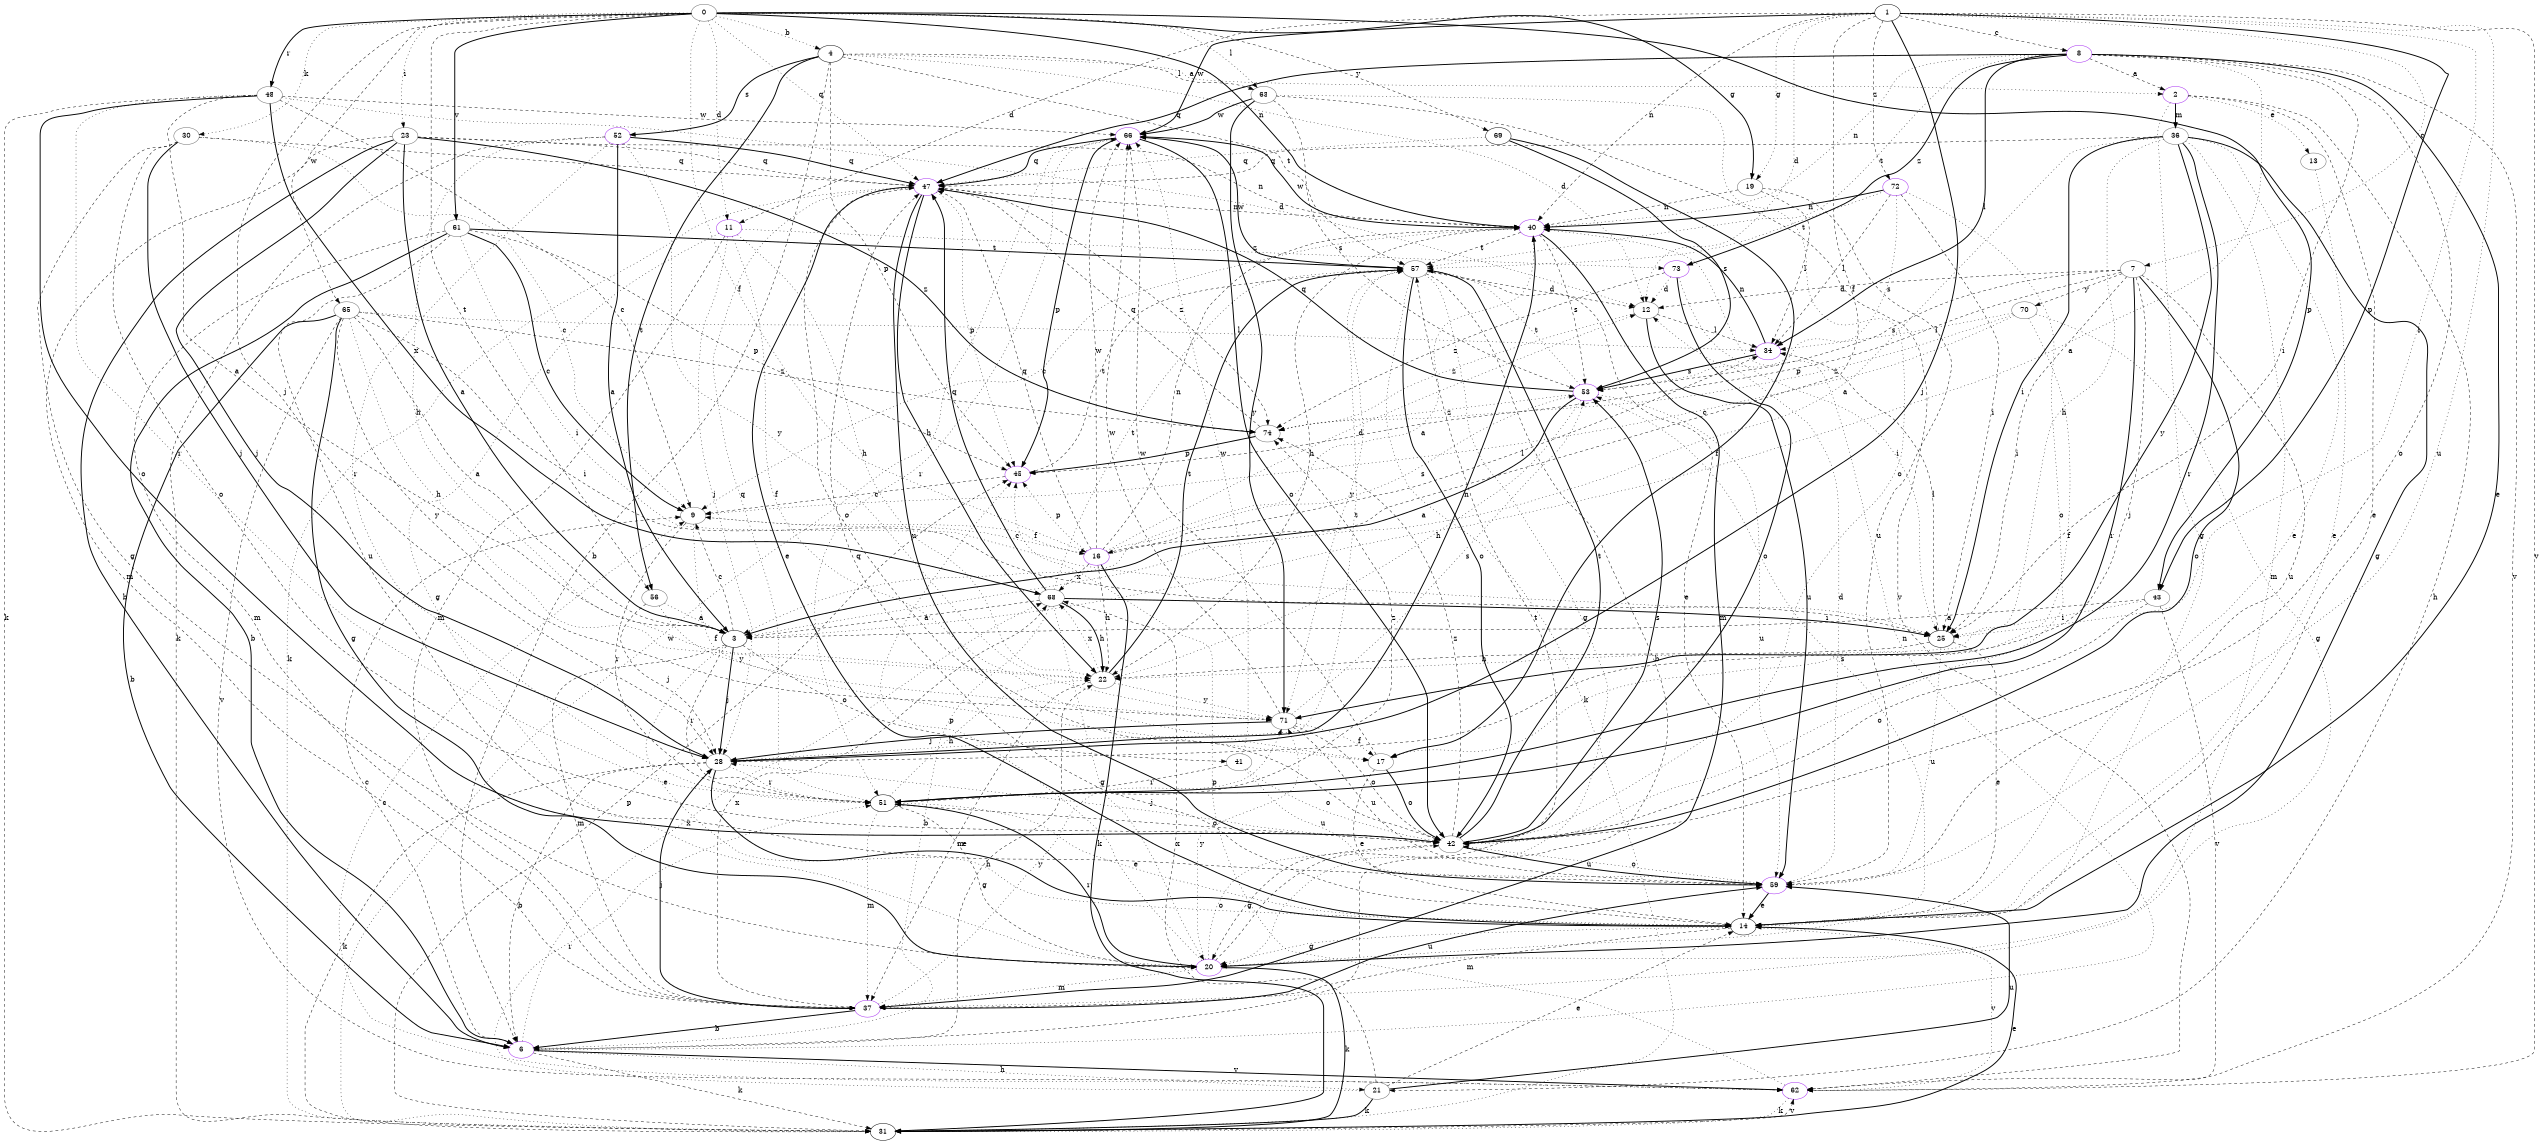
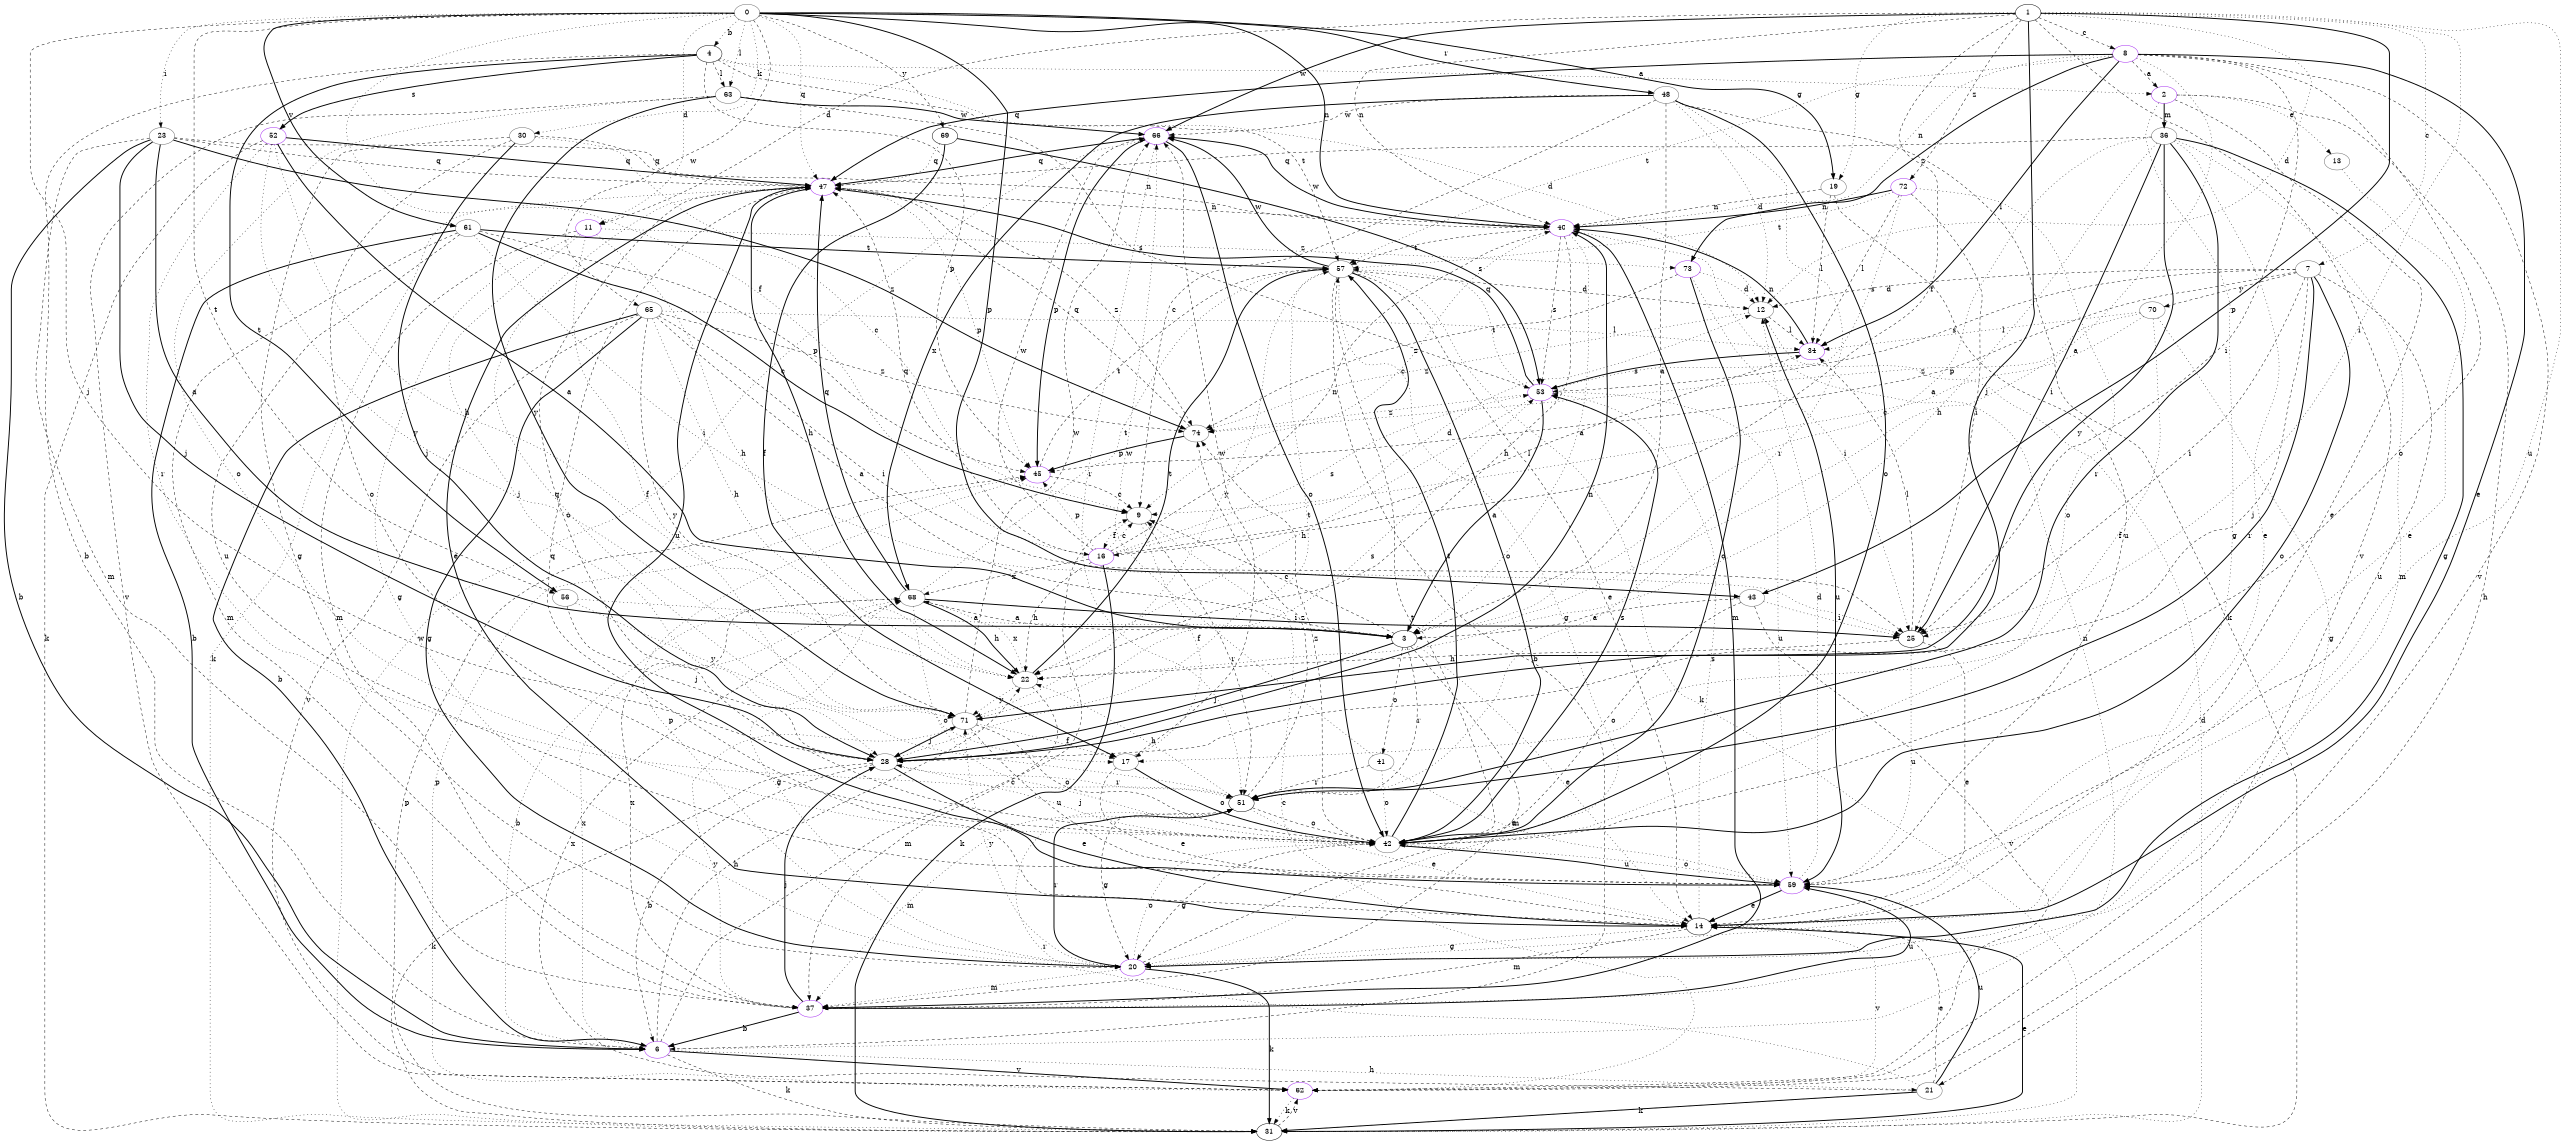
  strict digraph {
    node [color=gray40]
    edge [style=dashed]
    4 [color=black]
    0
    11 [color=purple]
    16 [color=purple]
    19
    23
    28
    30
    n9 [label=63]
    40 [color=purple]
    43
    47 [color=purple]
    48
    56
    61
    65
    69 [color=black]
    12
    2 [color=purple]
    6 [color=purple]
    45 [color=purple]
    52 [color=purple]
    57
    20 [color=purple]
    37 [color=purple]
    22
    73 [color=purple]
    17
    66 [color=purple]
    9
    31 [color=black]
    68
    53 [color=purple]
    34 [color=purple]
    59 [color=purple]
    3 [color=black]
    74
    14 [color=black]
    51 [color=black]
    42
    62 [color=purple]
    71
    25 [color=black]
    1 [color=black]
    7
    8 [color=purple]
    72 [color=purple]
    70
    13
    21
    36
    41
    4 -> n9 [label=l]
    4 -> 56 [label=t style=bold]
    4 -> 12 [label=d style=dotted]
    4 -> 2 [label=a style=dotted]
    4 -> 6 [label=b]
    4 -> 45 [label=p]
    4 -> 52 [label=s style=bold]
    4 -> 57 [label=t]
    0 -> 4 [label=b style=dotted]
    0 -> 11 [label=d style=dotted]
    0 -> 16 [label=f style=dotted]
    0 -> 19 [label=g style=bold]
    0 -> 23 [label=i style=dotted]
    0 -> 28 [label=j]
    0 -> 30 [label=k style=dotted]
    0 -> n9 [label=l style=dotted]
    0 -> 40 [label=n style=bold]
    0 -> 43 [label=p style=bold]
    0 -> 47 [label=q style=dotted]
    0 -> 48 [label=r style=bold]
    0 -> 56 [label=t]
    0 -> 61 [label=v style=bold]
    0 -> 65 [label=w]
    0 -> 69 [label=y]
    11 -> 28 [label=j style=dotted]
    11 -> 20 [label=g style=dotted]
    11 -> 37 [label=m]
    11 -> 22 [label=h style=dotted]
    11 -> 73 [label=z style=dotted]
    11 -> 17 [label=f style=dotted]
    16 -> 40 [label=n]
    16 -> 47 [label=q]
    16 -> 12 [label=d style=dotted]
    16 -> 45 [label=p style=dotted]
    16 -> 22 [label=h]
    16 -> 66 [label=w]
    16 -> 9 [label=c style=dotted]
    16 -> 31 [label=k style=bold]
    16 -> 68 [label=x]
    16 -> 53 [label=s style=dotted]
    16 -> 34 [label=l]
    19 -> 40 [label=n]
    19 -> 34 [label=l]
    19 -> 59 [label=u]
    23 -> 28 [label=j style=bold]
    23 -> 40 [label=n]
    23 -> 47 [label=q]
    23 -> 6 [label=b style=bold]
    23 -> 37 [label=m]
    23 -> 3 [label=a style=bold]
    23 -> 74 [label=z style=bold]
    28 -> 40 [label=n style=bold]
    28 -> 6 [label=b]
    28 -> 57 [label=t style=dotted]
    28 -> 31 [label=k]
    28 -> 14 [label=e style=bold]
    28 -> 51 [label=r style=dotted]
    30 -> 28 [label=j style=bold]
    30 -> 47 [label=q]
    30 -> 20 [label=g]
    30 -> 9 [label=c style=dotted]
    30 -> 42 [label=o]
    n9 -> 66 [label=w style=bold]
    n9 -> 53 [label=s]
    n9 -> 42 [label=o style=dotted]
    n9 -> 62 [label=v]
    n9 -> 71 [label=y style=bold]
    40 -> 57 [label=t]
    40 -> 37 [label=m style=bold]
    40 -> 22 [label=h]
    40 -> 66 [label=w style=bold]
    40 -> 9 [label=c style=dotted]
    40 -> 53 [label=s]
    40 -> 3 [label=a style=dotted]
    43 -> 3 [label=a]
    43 -> 42 [label=o]
    43 -> 62 [label=v]
    43 -> 25 [label=i style=dotted]
    47 -> 40 [label=n]
    47 -> 45 [label=p style=dotted]
    47 -> 22 [label=h style=bold]
    47 -> 31 [label=k style=dotted]
    47 -> 59 [label=u style=bold]
    47 -> 74 [label=z]
    47 -> 14 [label=e style=bold]
    47 -> 42 [label=o]
    48 -> 12 [label=d style=dotted]
    48 -> 66 [label=w]
    48 -> 9 [label=c]
    48 -> 31 [label=k]
    48 -> 68 [label=x style=bold]
    48 -> 3 [label=a]
    48 -> 51 [label=r style=dotted]
    48 -> 42 [label=o style=bold]
    56 -> 28 [label=j]
    56 -> 3 [label=a style=dotted]
    56 -> 71 [label=y style=dotted]
    61 -> 6 [label=b style=bold]
    61 -> 45 [label=p]
    61 -> 57 [label=t style=bold]
    61 -> 37 [label=m]
    61 -> 9 [label=c style=bold]
    61 -> 59 [label=u]
    61 -> 25 [label=i style=dotted]
    65 -> 6 [label=b style=bold]
    65 -> 20 [label=g style=bold]
    65 -> 22 [label=h style=dotted]
    65 -> 34 [label=l style=dotted]
    65 -> 3 [label=a]
    65 -> 74 [label=z]
    65 -> 62 [label=v]
    65 -> 71 [label=y]
    65 -> 25 [label=i]
    69 -> 47 [label=q style=dotted]
    69 -> 17 [label=f style=bold]
    69 -> 53 [label=s style=bold]
    12 -> 34 [label=l]
    12 -> 59 [label=u style=bold]
    12 -> 74 [label=z style=dotted]
    2 -> 20 [label=g style=dotted]
    2 -> 14 [label=e]
    2 -> 13 [label=e style=dotted]
    2 -> 21 [label=h]
    2 -> 36 [label=m style=bold]
    6 -> 40 [label=n style=dotted]
    6 -> 22 [label=h]
    6 -> 9 [label=c]
    6 -> 31 [label=k]
    6 -> 68 [label=x style=dotted]
    6 -> 62 [label=v style=bold]
    6 -> 21 [label=h style=dotted]
    45 -> 57 [label=t]
    45 -> 9 [label=c]
    52 -> 47 [label=q style=bold]
    52 -> 22 [label=h style=dotted]
    52 -> 31 [label=k]
    52 -> 3 [label=a style=bold]
    52 -> 51 [label=r style=dotted]
    52 -> 71 [label=y style=dotted]
    57 -> 12 [label=d]
    57 -> 6 [label=b]
    57 -> 20 [label=g style=dotted]
    57 -> 66 [label=w style=bold]
    57 -> 31 [label=k style=dotted]
    57 -> 14 [label=e]
    57 -> 42 [label=o style=bold]
    57 -> 71 [label=y style=dotted]
    20 -> 45 [label=p style=dotted]
    20 -> 57 [label=t]
    20 -> 37 [label=m style=dotted]
    20 -> 31 [label=k style=bold]
    20 -> 51 [label=r style=bold]
    20 -> 42 [label=o style=dotted]
    20 -> 71 [label=y style=dotted]
    37 -> 28 [label=j style=bold]
    37 -> 6 [label=b style=bold]
    37 -> 68 [label=x]
    37 -> 59 [label=u style=bold]
    37 -> 71 [label=y style=dotted]
    22 -> 57 [label=t style=bold]
    22 -> 37 [label=m]
    22 -> 68 [label=x style=dotted]
    22 -> 71 [label=y style=dotted]
    73 -> 12 [label=d style=dotted]
    73 -> 74 [label=z]
    73 -> 42 [label=o style=bold]
    73 -> 25 [label=i style=dotted]
    17 -> 66 [label=w]
    17 -> 14 [label=e]
    17 -> 42 [label=o style=bold]
    66 -> 47 [label=q style=bold]
    66 -> 45 [label=p style=bold]
    66 -> 51 [label=r style=dotted]
    66 -> 42 [label=o style=bold]
    9 -> 16 [label=f style=dotted]
    9 -> 17 [label=f style=dotted]
    9 -> 51 [label=r]
+   31 -> 12 [label=d style=dotted]
    31 -> 45 [label=p]
    31 -> 66 [label=w style=dotted]
    31 -> 14 [label=e style=bold]
    31 -> 62 [label=v]
    68 -> 47 [label=q style=bold]
    68 -> 6 [label=b style=dotted]
    68 -> 57 [label=t style=dotted]
    68 -> 20 [label=g style=dotted]
    68 -> 22 [label=h style=bold]
    68 -> 3 [label=a]
+   68 -> 42 [label=o style=dotted]
    68 -> 25 [label=i style=bold]
    53 -> 47 [label=q style=bold]
    53 -> 57 [label=t style=dotted]
    53 -> 22 [label=h style=dotted]
    53 -> 59 [label=u style=dotted]
    53 -> 3 [label=a style=bold]
    53 -> 74 [label=z style=dotted]
    34 -> 40 [label=n style=bold]
    34 -> 53 [label=s style=bold]
    59 -> 12 [label=d style=dotted]
    59 -> 14 [label=e style=bold]
    59 -> 42 [label=o style=dotted]
    3 -> 28 [label=j style=bold]
    3 -> 37 [label=m]
    3 -> 9 [label=c]
    3 -> 14 [label=e style=dotted]
    3 -> 51 [label=r]
    3 -> 41 [label=o]
    74 -> 47 [label=q]
    74 -> 45 [label=p style=bold]
    14 -> 47 [label=q]
    14 -> 20 [label=g style=dotted]
    14 -> 37 [label=m]
    14 -> 53 [label=s style=dotted]
    14 -> 62 [label=v style=dotted]
    51 -> 47 [label=q style=dotted]
    51 -> 20 [label=g]
    51 -> 37 [label=m style=dotted]
    51 -> 22 [label=h style=dotted]
    51 -> 74 [label=z]
    51 -> 14 [label=e style=dotted]
    51 -> 42 [label=o]
    42 -> 28 [label=j style=dotted]
    42 -> 57 [label=t style=bold]
    42 -> 20 [label=g]
    42 -> 53 [label=s style=bold]
    42 -> 59 [label=u style=bold]
    42 -> 74 [label=z]
    62 -> 45 [label=p style=dotted]
    62 -> 9 [label=c style=dotted]
    62 -> 31 [label=k style=dotted]
    71 -> 28 [label=j style=bold]
    71 -> 17 [label=f style=dotted]
    71 -> 66 [label=w]
    71 -> 53 [label=s style=dotted]
    71 -> 59 [label=u]
    71 -> 42 [label=o]
    25 -> 22 [label=h]
    25 -> 34 [label=l]
    25 -> 59 [label=u style=dotted]
    25 -> 14 [label=e]
    1 -> 11 [label=d]
    1 -> 16 [label=f]
    1 -> 19 [label=g style=dotted]
    1 -> 28 [label=j style=bold]
    1 -> 40 [label=n]
    1 -> 43 [label=p style=bold]
    1 -> 12 [label=d style=dotted]
    1 -> 66 [label=w style=bold]
    1 -> 59 [label=u style=dotted]
    1 -> 62 [label=v]
    1 -> 25 [label=i style=dotted]
    1 -> 7 [label=c style=dotted]
    1 -> 8 [label=c]
    1 -> 72 [label=z]
    7 -> 28 [label=j]
    7 -> 12 [label=d]
    7 -> 45 [label=p]
    7 -> 53 [label=s]
    7 -> 59 [label=u]
    7 -> 51 [label=r style=bold]
    7 -> 42 [label=o style=bold]
    7 -> 25 [label=i]
    7 -> 70 [label=y]
    8 -> 40 [label=n style=dotted]
    8 -> 47 [label=q style=bold]
    8 -> 2 [label=a]
    8 -> 57 [label=t style=dotted]
    8 -> 73 [label=z style=bold]
    8 -> 34 [label=l style=bold]
    8 -> 3 [label=a style=dotted]
    8 -> 14 [label=e style=bold]
    8 -> 42 [label=o]
    8 -> 62 [label=v]
    8 -> 25 [label=i]
    72 -> 40 [label=n style=bold]
    72 -> 57 [label=t style=dotted]
    72 -> 53 [label=s style=dotted]
    72 -> 34 [label=l]
    72 -> 42 [label=o style=dotted]
    72 -> 25 [label=i]
    70 -> 20 [label=g style=dotted]
    70 -> 17 [label=f style=dotted]
    70 -> 9 [label=c style=dotted]
    70 -> 34 [label=l style=dotted]
    70 -> 74 [label=z style=dotted]
    13 -> 14 [label=e style=dotted]
    21 -> 31 [label=k style=bold]
    21 -> 68 [label=x]
    21 -> 59 [label=u style=bold]
    21 -> 14 [label=e]
    21 -> 51 [label=r style=dotted]
    36 -> 47 [label=q]
    36 -> 20 [label=g style=bold]
    36 -> 37 [label=m style=dotted]
    36 -> 22 [label=h style=dotted]
    36 -> 3 [label=a style=dotted]
    36 -> 14 [label=e style=dotted]
    36 -> 51 [label=r style=bold]
    36 -> 71 [label=y style=bold]
    36 -> 25 [label=i style=bold]
    41 -> 66 [label=w style=dotted]
    41 -> 59 [label=u style=dotted]
    41 -> 51 [label=r]
    41 -> 42 [label=o style=dotted]
  }
